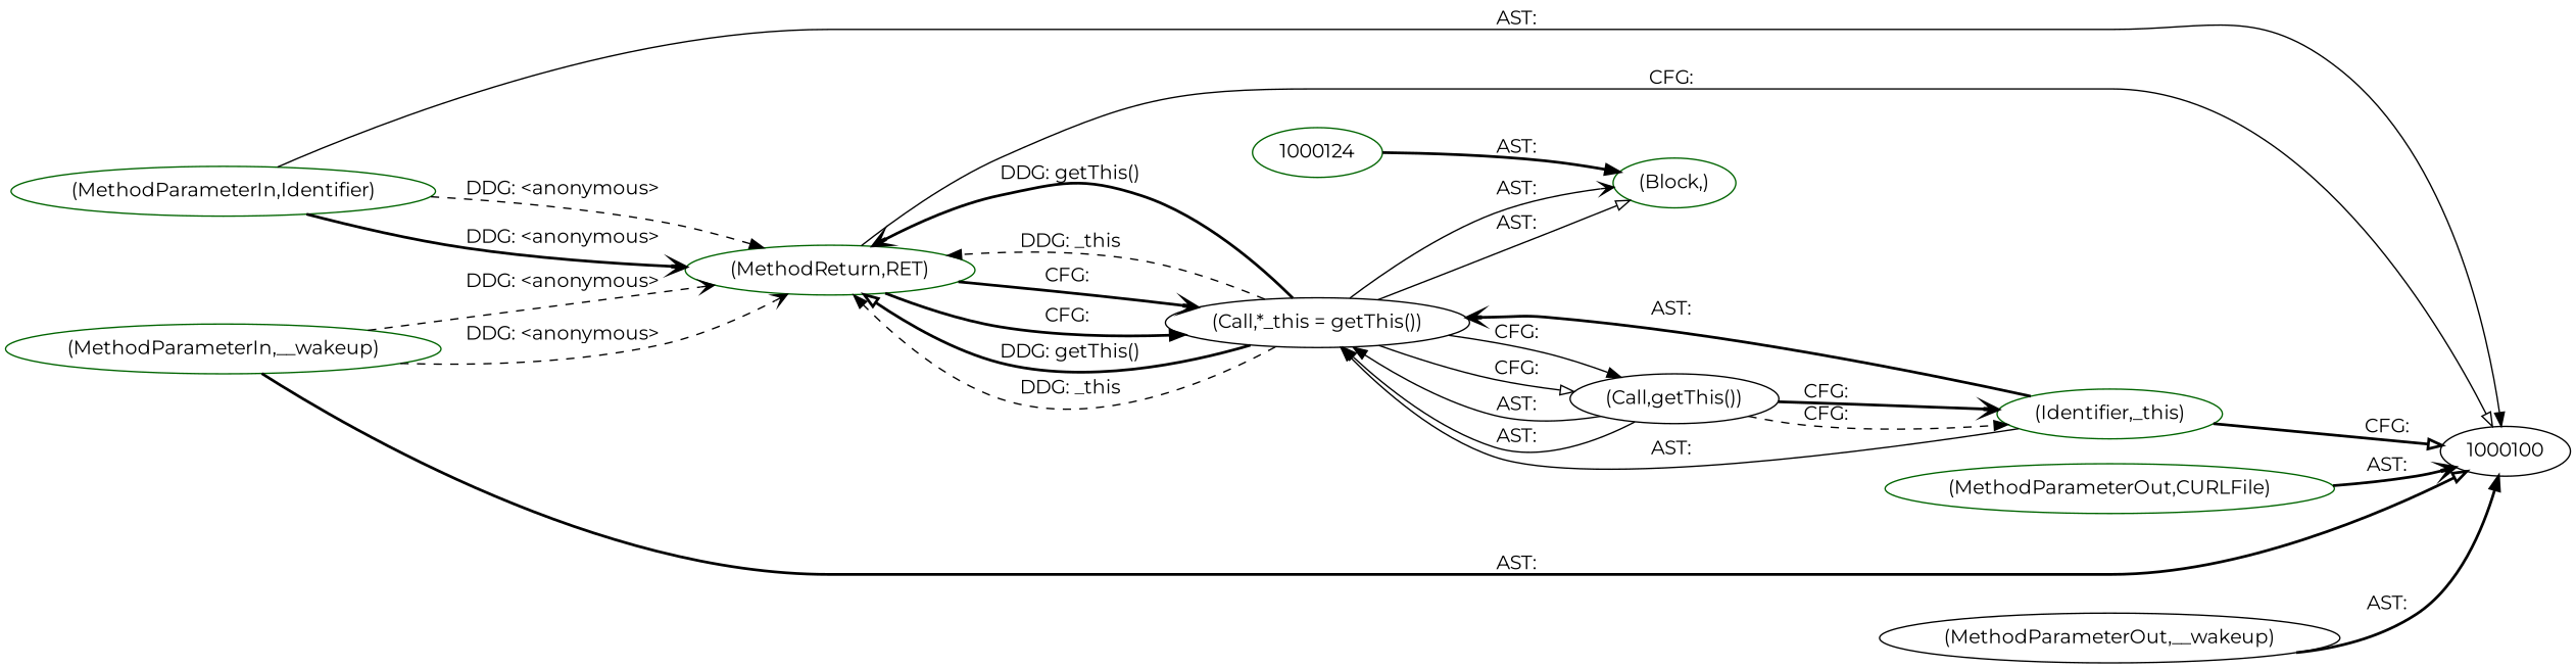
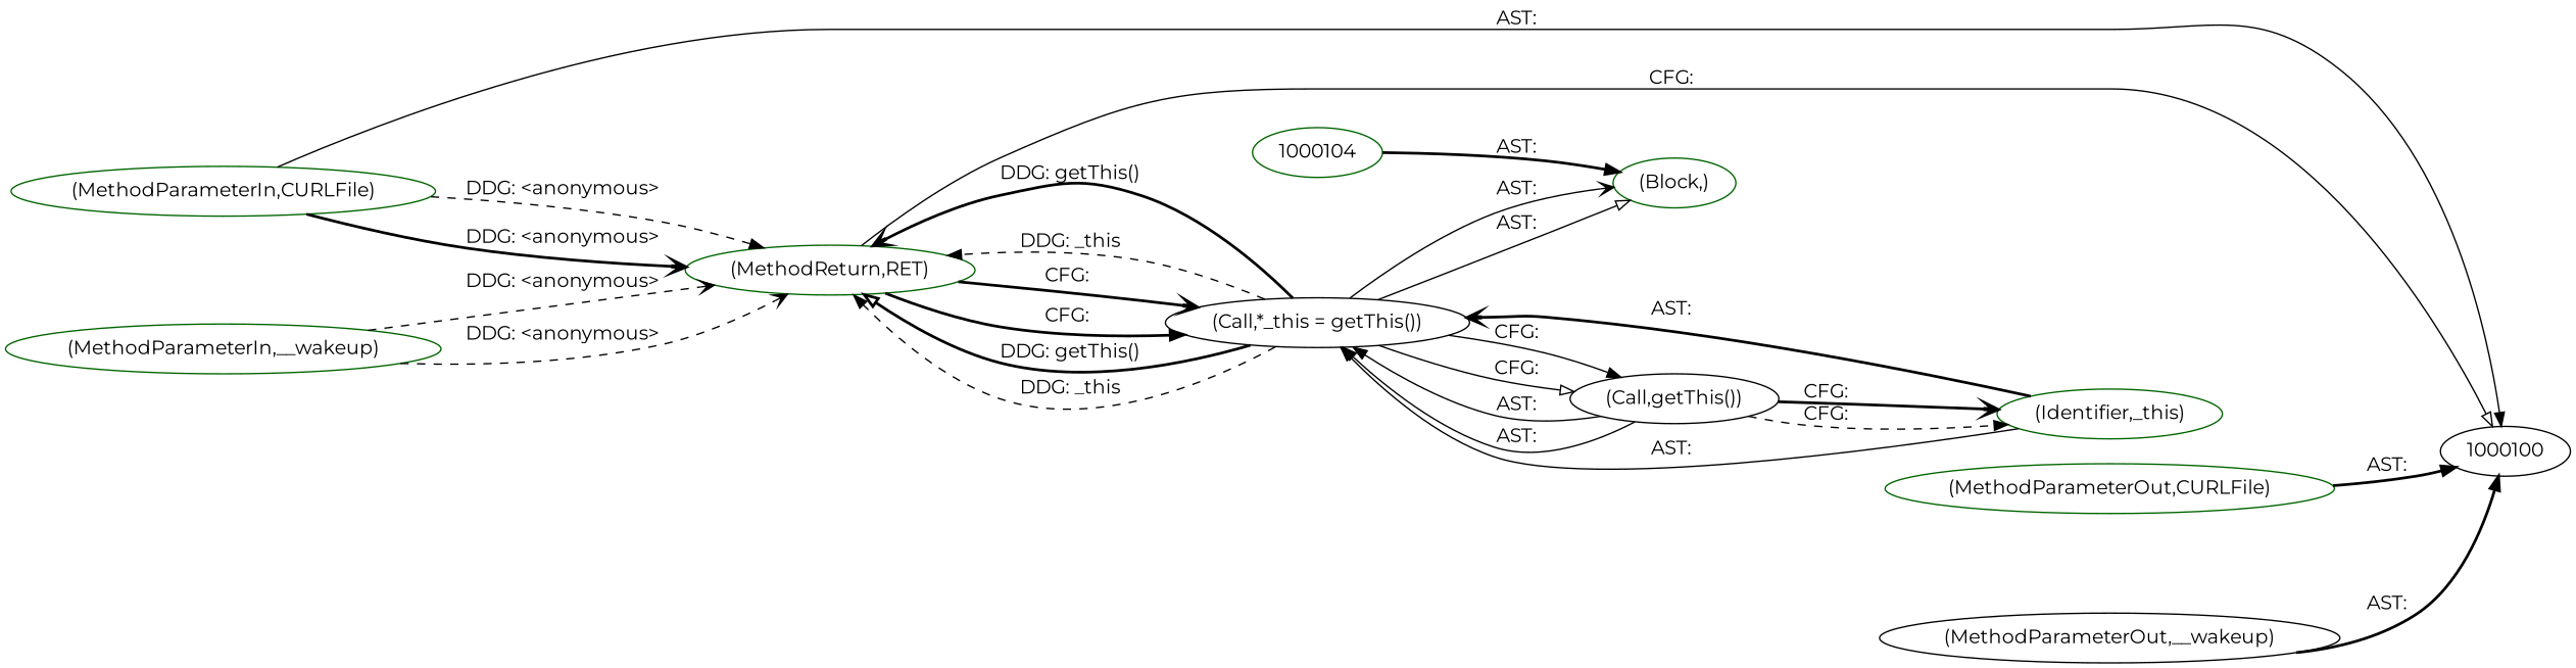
  digraph {
    fontname=Montserrat
    rankdir=LR
    node [color=darkgreen fontname=Montserrat]
    edge [arrowhead=normal fontname=Montserrat style=bold]
    n1 [label="(MethodReturn,RET)"]
    n2 [color=black label="(Call,*_this = getThis())"]
    1000100 [color=black]
    n4 [label="(Block,)"]
    n5 [color=black label="(Call,getThis())"]
-   n6 [label="(MethodParameterIn,Identifier)"]
+   n6 [label="(MethodParameterIn,CURLFile)"]
    n7 [label="(MethodParameterOut,CURLFile)"]
    n8 [label="(MethodParameterIn,__wakeup)"]
    n9 [color=black label="(MethodParameterOut,__wakeup)"]
    n10 [label="(Identifier,_this)"]
-   1000104 [label=1000124]
+   1000104
    n1 -> n2 [arrowhead=vee label="CFG: "]
    n1 -> n2 [label="CFG: "]
    n1 -> 1000100 [arrowhead=onormal label="CFG: " style=solid]
    n2 -> n1 [arrowhead=onormal label="DDG: getThis()"]
    n2 -> n1 [label="DDG: _this" style=dashed]
    n2 -> n1 [arrowhead=vee label="DDG: getThis()"]
    n2 -> n1 [label="DDG: _this" style=dashed]
    n2 -> n4 [arrowhead=onormal label="AST: " style=solid]
    n2 -> n4 [arrowhead=vee label="AST: " style=solid]
    n2 -> n5 [label="CFG: " style=solid]
    n2 -> n5 [arrowhead=onormal label="CFG: " style=solid]
    n5 -> n2 [label="AST: " style=solid]
    n5 -> n2 [label="AST: " style=solid]
    n5 -> n10 [label="CFG: " style=dashed]
    n5 -> n10 [arrowhead=vee label="CFG: "]
    n6 -> n1 [label="DDG: <anonymous>" style=dashed]
    n6 -> n1 [arrowhead=vee label="DDG: <anonymous>"]
    n6 -> 1000100 [label="AST: " style=solid]
-   n7 -> 1000100 [arrowhead=vee label="AST: "]
+   n7 -> 1000100 [label="AST: "]
    n8 -> n1 [arrowhead=vee label="DDG: <anonymous>" style=dashed]
    n8 -> n1 [arrowhead=vee label="DDG: <anonymous>" style=dashed]
-   n8 -> 1000100 [arrowhead=onormal label="AST: "]
    n9 -> 1000100 [label="AST: "]
    n10 -> n2 [label="AST: " style=solid]
    n10 -> n2 [arrowhead=vee label="AST: "]
-   n10 -> 1000100 [arrowhead=onormal label="CFG: "]
    1000104 -> n4 [label="AST: "]
  }
